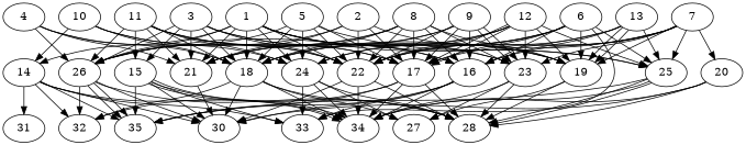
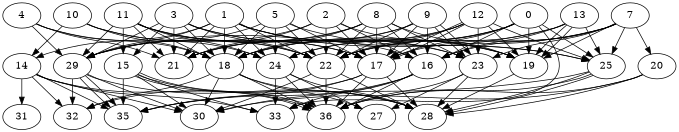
  digraph {
    node [alpha=0.12]
    1 [alpha=0.15 expect_size=34599936]
    14 [expect_size=19027968]
    16 [alpha=0.19 expect_size=28758016]
    18 [alpha=0.07 expect_size=16330752]
    19 [expect_size=38455296]
    21 [alpha=0.03 expect_size=9573376]
    22 [alpha=0.03 expect_size=39638016]
    23 [alpha=0.05 expect_size=47149056]
    24 [alpha=0.11 expect_size=9952256]
    25 [alpha=0.10 expect_size=39355392]
-   26 [alpha=0.16 expect_size=51289088]
+   26 [alpha=0.16 expect_size=51289088 label=29]
    30 [alpha=0.10 expect_size=7197696]
    31 [alpha=0.17 expect_size=34124800]
    32 [alpha=0.01 expect_size=41609216]
    33 [alpha=0.18 expect_size=48954368]
-   34 [alpha=0.02 expect_size=13798400]
+   34 [alpha=0.02 expect_size=13798400 label=36]
    35 [expect_size=40709120]
    28 [alpha=0.05 expect_size=8935424]
    27 [alpha=0.10 expect_size=48102400]
    2 [alpha=0.17 expect_size=24548352]
    17 [alpha=0.03 expect_size=12675072]
    3 [expect_size=10063872]
    15 [alpha=0.05 expect_size=19489792]
    4 [alpha=0.00 expect_size=15441920]
    5 [alpha=0.04 expect_size=34902016]
-   6 [alpha=0.13 expect_size=20553728]
+   6 [alpha=0.13 expect_size=20553728 label=0]
    7 [alpha=0.02 expect_size=26962944]
    20 [alpha=0.11 expect_size=29925376]
    8 [alpha=0.09 expect_size=6468608]
    9 [alpha=0.16 expect_size=15110144]
    10 [alpha=0.11 expect_size=19018752]
    11 [alpha=0.13 expect_size=9387008]
    12 [alpha=0.03 expect_size=45727744]
    13 [alpha=0.04 expect_size=37857280]
    1 -> 14
-   1 -> 16
+   2 -> 16
    1 -> 18
    1 -> 19
    1 -> 21
    1 -> 22
    1 -> 23
    1 -> 24
    1 -> 25
    1 -> 26
    14 -> 30
    14 -> 31
    14 -> 32
    14 -> 33
    14 -> 34
    14 -> 35
    16 -> 30
    16 -> 33
    16 -> 34
    16 -> 35
    18 -> 30
    18 -> 32
    18 -> 34
    18 -> 28
    18 -> 27
    19 -> 28
-   19 -> 27
-   21 -> 30
    22 -> 30
    22 -> 34
    22 -> 28
    23 -> 34
    23 -> 28
    23 -> 27
    24 -> 33
    24 -> 34
    24 -> 28
    24 -> 27
    25 -> 34
    25 -> 35
    25 -> 28
    25 -> 28
    26 -> 30
    26 -> 32
    26 -> 35
    26 -> 35
    26 -> 28
    2 -> 19
    2 -> 21
    2 -> 22
    2 -> 26
    2 -> 17
    17 -> 32
    17 -> 34
    17 -> 35
    17 -> 28
    3 -> 16
    3 -> 18
    3 -> 19
    3 -> 21
    3 -> 22
    3 -> 26
    3 -> 15
    15 -> 30
    15 -> 33
    15 -> 34
    15 -> 34
    15 -> 35
    15 -> 28
    4 -> 18
    4 -> 21
    4 -> 24
    4 -> 26
    5 -> 18
    5 -> 22
    5 -> 24
    5 -> 25
    5 -> 26
    5 -> 17
    6 -> 16
    6 -> 18
    6 -> 19
    6 -> 22
    6 -> 24
    6 -> 25
    6 -> 33
    6 -> 17
    7 -> 16
    7 -> 18
    7 -> 19
    7 -> 22
    7 -> 23
    7 -> 25
    7 -> 17
    7 -> 20
    20 -> 30
    20 -> 34
    20 -> 28
    8 -> 16
    8 -> 18
    8 -> 19
    8 -> 21
    8 -> 22
    8 -> 23
    8 -> 26
    8 -> 17
    9 -> 16
    9 -> 18
    9 -> 21
    9 -> 22
    9 -> 23
    9 -> 23
    9 -> 17
    10 -> 14
    10 -> 18
    10 -> 22
    10 -> 17
    11 -> 18
    11 -> 21
    11 -> 22
    11 -> 23
    11 -> 24
    11 -> 26
    11 -> 17
    11 -> 15
    12 -> 19
    12 -> 21
    12 -> 22
    12 -> 23
    12 -> 24
    12 -> 25
    12 -> 17
    12 -> 17
    13 -> 16
    13 -> 19
    13 -> 19
    13 -> 22
    13 -> 25
    13 -> 26
  }
